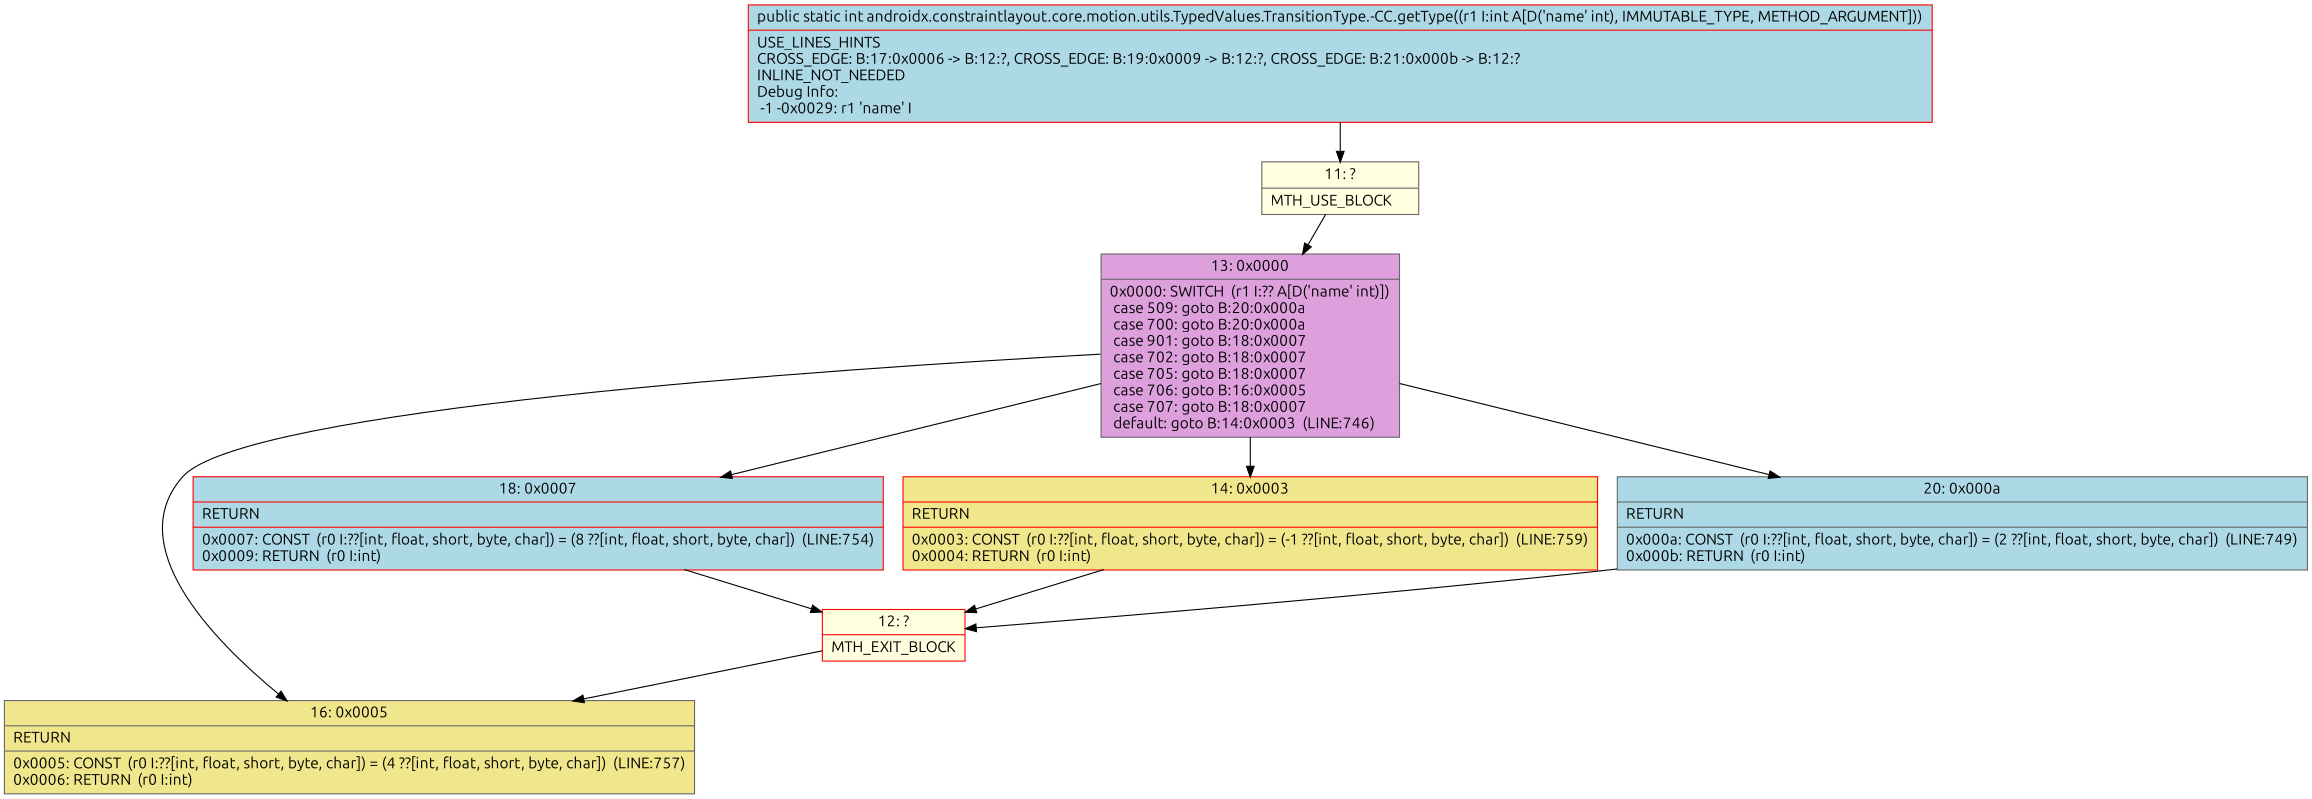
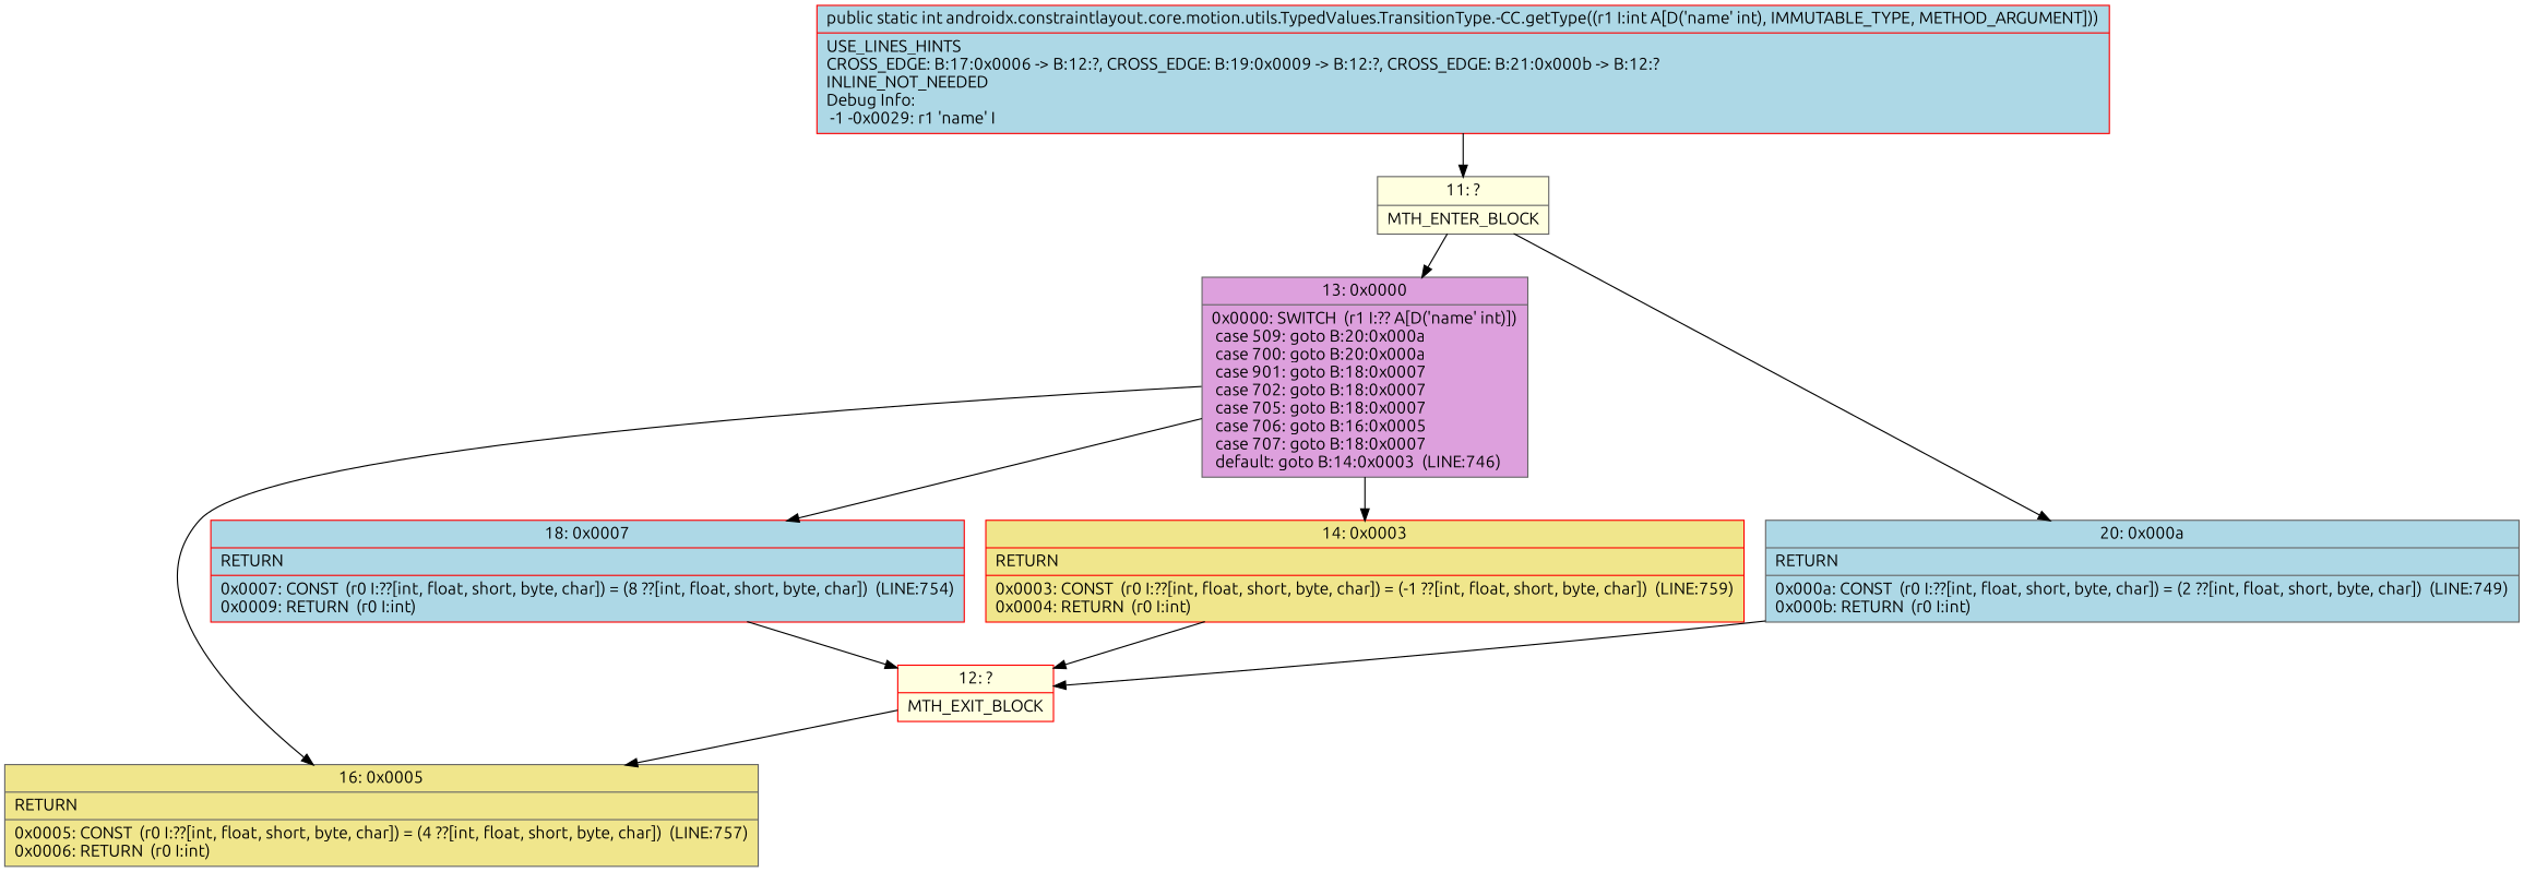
  digraph {
    fontname=Ubuntu
    node [color=gray40 fillcolor=lightblue fontname=Ubuntu shape=record style=filled]
    edge [fontname=Ubuntu]
-   n1 [fillcolor=lightyellow label="{11\:\ ?|MTH_USE_BLOCK\l}"]
+   n1 [fillcolor=lightyellow label="{11\:\ ?|MTH_ENTER_BLOCK\l}"]
    n2 [fillcolor=plum label="{13\:\ 0x0000|0x0000: SWITCH  (r1 I:?? A[D('name' int)])\l case 509: goto B:20:0x000a\l case 700: goto B:20:0x000a\l case 901: goto B:18:0x0007\l case 702: goto B:18:0x0007\l case 705: goto B:18:0x0007\l case 706: goto B:16:0x0005\l case 707: goto B:18:0x0007\l default: goto B:14:0x0003  (LINE:746)\l}"]
    n3 [color=red fillcolor=khaki label="{14\:\ 0x0003|RETURN\l|0x0003: CONST  (r0 I:??[int, float, short, byte, char]) = (\-1 ??[int, float, short, byte, char])  (LINE:759)\l0x0004: RETURN  (r0 I:int) \l}"]
    n4 [fillcolor=khaki label="{16\:\ 0x0005|RETURN\l|0x0005: CONST  (r0 I:??[int, float, short, byte, char]) = (4 ??[int, float, short, byte, char])  (LINE:757)\l0x0006: RETURN  (r0 I:int) \l}"]
    n5 [color=red label="{18\:\ 0x0007|RETURN\l|0x0007: CONST  (r0 I:??[int, float, short, byte, char]) = (8 ??[int, float, short, byte, char])  (LINE:754)\l0x0009: RETURN  (r0 I:int) \l}"]
    n6 [label="{20\:\ 0x000a|RETURN\l|0x000a: CONST  (r0 I:??[int, float, short, byte, char]) = (2 ??[int, float, short, byte, char])  (LINE:749)\l0x000b: RETURN  (r0 I:int) \l}"]
    n7 [color=red fillcolor=lightyellow label="{12\:\ ?|MTH_EXIT_BLOCK\l}"]
    n8 [color=red label="{public static int androidx.constraintlayout.core.motion.utils.TypedValues.TransitionType.\-CC.getType((r1 I:int A[D('name' int), IMMUTABLE_TYPE, METHOD_ARGUMENT]))  | USE_LINES_HINTS\lCROSS_EDGE: B:17:0x0006 \-\> B:12:?, CROSS_EDGE: B:19:0x0009 \-\> B:12:?, CROSS_EDGE: B:21:0x000b \-\> B:12:?\lINLINE_NOT_NEEDED\lDebug Info:\l  \-1 \-0x0029: r1 'name' I\l}"]
    n1 -> n2
    n2 -> n3
    n2 -> n4
    n2 -> n5
-   n2 -> n6
+   n1 -> n6
    n3 -> n7
    n5 -> n7
    n6 -> n7
    n7 -> n4
    n8 -> n1
  }
